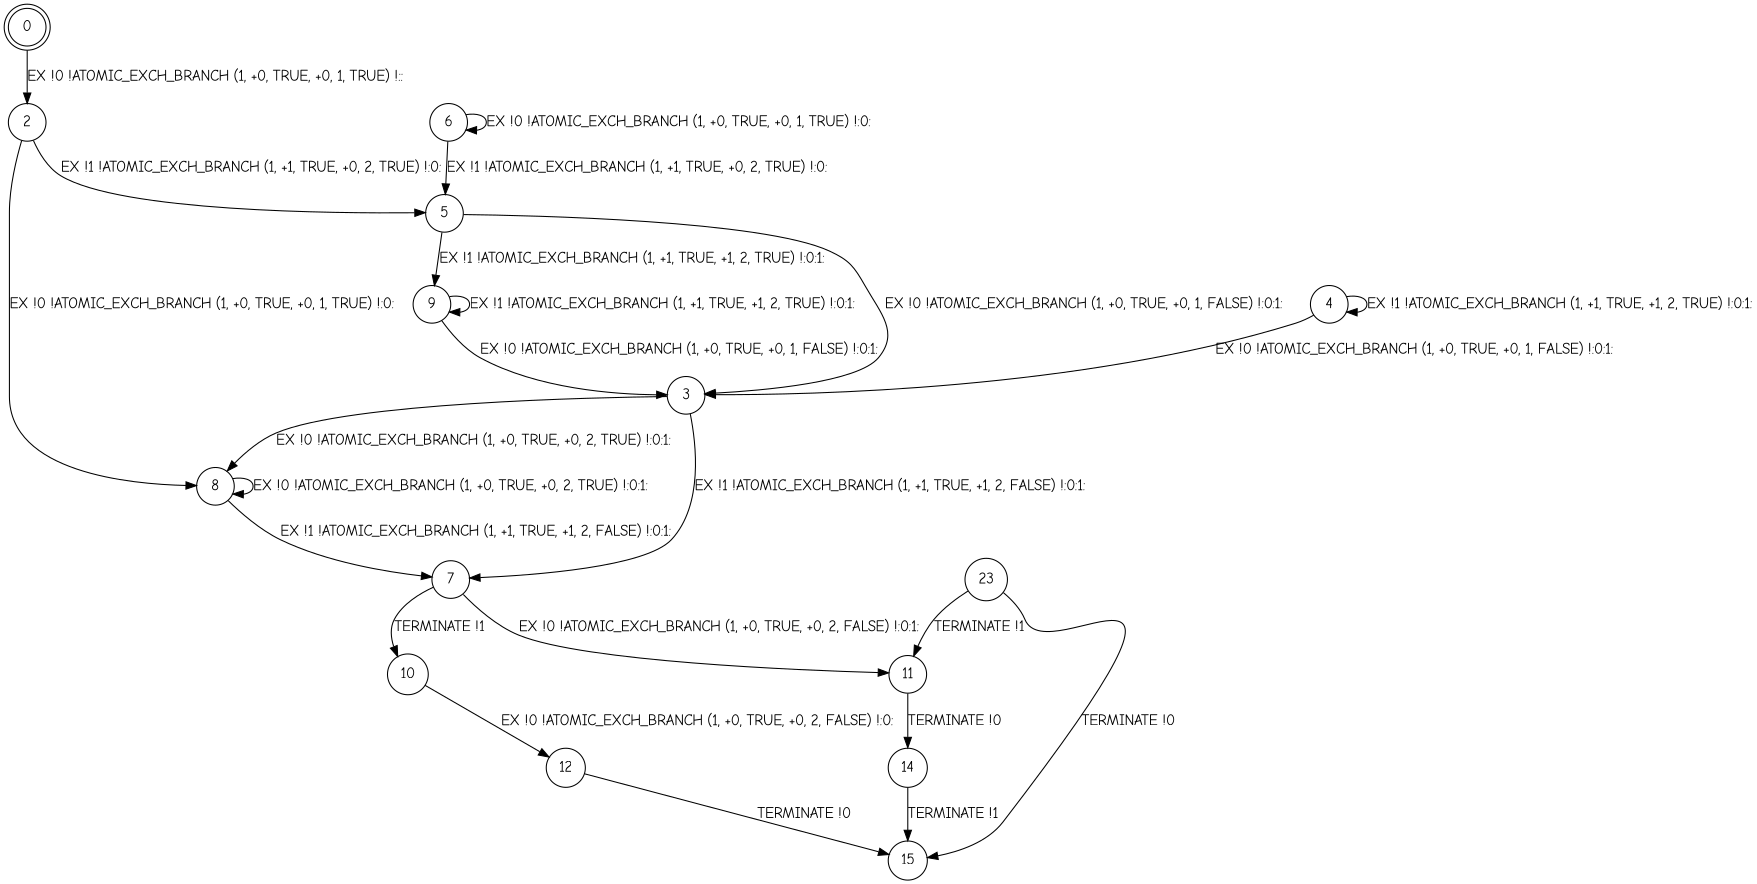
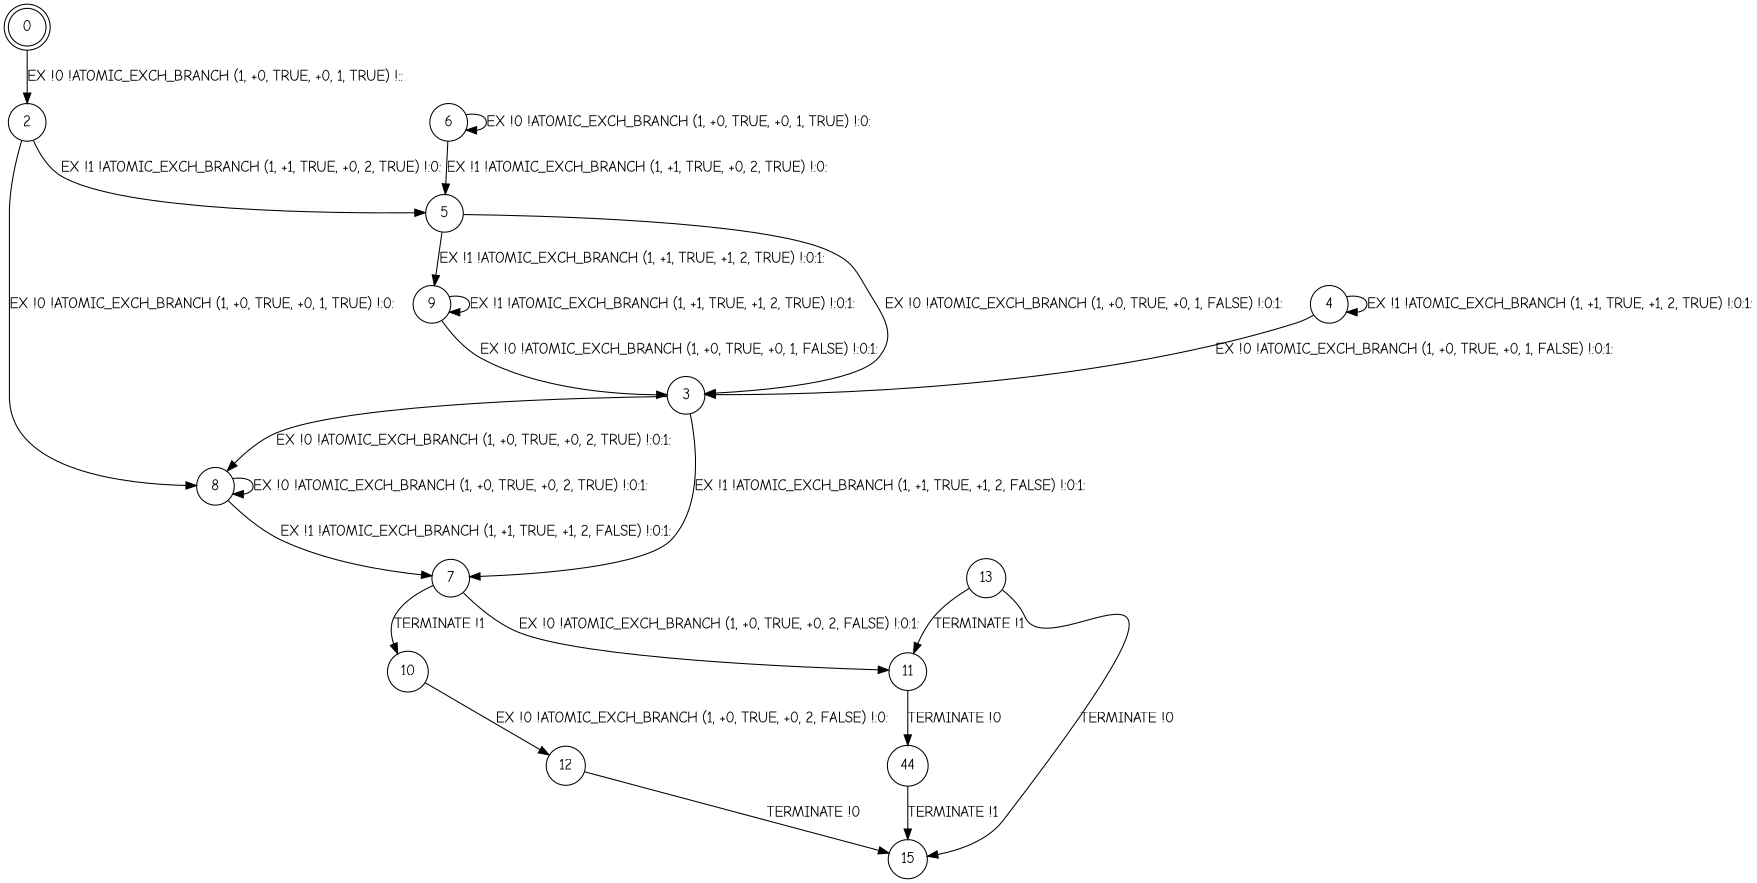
  digraph {
    fontname="Comic Neue"
    node [fontname="Comic Neue" shape=circle]
    edge [fontname="Comic Neue"]
    0 [peripheries=2]
    2
    5
    8
    3
    7
    4
    9
    6
    10
    11
    12
-   14
+   14 [label=44]
    15
-   13 [label=23]
+   13
    0 -> 2 [label="EX !0 !ATOMIC_EXCH_BRANCH (1, +0, TRUE, +0, 1, TRUE) !::"]
    2 -> 5 [label="EX !1 !ATOMIC_EXCH_BRANCH (1, +1, TRUE, +0, 2, TRUE) !:0:"]
    2 -> 8 [label="EX !0 !ATOMIC_EXCH_BRANCH (1, +0, TRUE, +0, 1, TRUE) !:0:"]
    5 -> 3 [label="EX !0 !ATOMIC_EXCH_BRANCH (1, +0, TRUE, +0, 1, FALSE) !:0:1:"]
    5 -> 9 [label="EX !1 !ATOMIC_EXCH_BRANCH (1, +1, TRUE, +1, 2, TRUE) !:0:1:"]
    8 -> 8 [label="EX !0 !ATOMIC_EXCH_BRANCH (1, +0, TRUE, +0, 2, TRUE) !:0:1:"]
    8 -> 7 [label="EX !1 !ATOMIC_EXCH_BRANCH (1, +1, TRUE, +1, 2, FALSE) !:0:1:"]
    3 -> 8 [label="EX !0 !ATOMIC_EXCH_BRANCH (1, +0, TRUE, +0, 2, TRUE) !:0:1:"]
    3 -> 7 [label="EX !1 !ATOMIC_EXCH_BRANCH (1, +1, TRUE, +1, 2, FALSE) !:0:1:"]
    7 -> 10 [label="TERMINATE !1"]
    7 -> 11 [label="EX !0 !ATOMIC_EXCH_BRANCH (1, +0, TRUE, +0, 2, FALSE) !:0:1:"]
    4 -> 3 [label="EX !0 !ATOMIC_EXCH_BRANCH (1, +0, TRUE, +0, 1, FALSE) !:0:1:"]
    4 -> 4 [label="EX !1 !ATOMIC_EXCH_BRANCH (1, +1, TRUE, +1, 2, TRUE) !:0:1:"]
    9 -> 3 [label="EX !0 !ATOMIC_EXCH_BRANCH (1, +0, TRUE, +0, 1, FALSE) !:0:1:"]
    9 -> 9 [label="EX !1 !ATOMIC_EXCH_BRANCH (1, +1, TRUE, +1, 2, TRUE) !:0:1:"]
    6 -> 5 [label="EX !1 !ATOMIC_EXCH_BRANCH (1, +1, TRUE, +0, 2, TRUE) !:0:"]
    6 -> 6 [label="EX !0 !ATOMIC_EXCH_BRANCH (1, +0, TRUE, +0, 1, TRUE) !:0:"]
    10 -> 12 [label="EX !0 !ATOMIC_EXCH_BRANCH (1, +0, TRUE, +0, 2, FALSE) !:0:"]
    11 -> 14 [label="TERMINATE !0"]
    12 -> 15 [label="TERMINATE !0"]
    14 -> 15 [label="TERMINATE !1"]
    13 -> 11 [label="TERMINATE !1"]
    13 -> 15 [label="TERMINATE !0"]
  }
